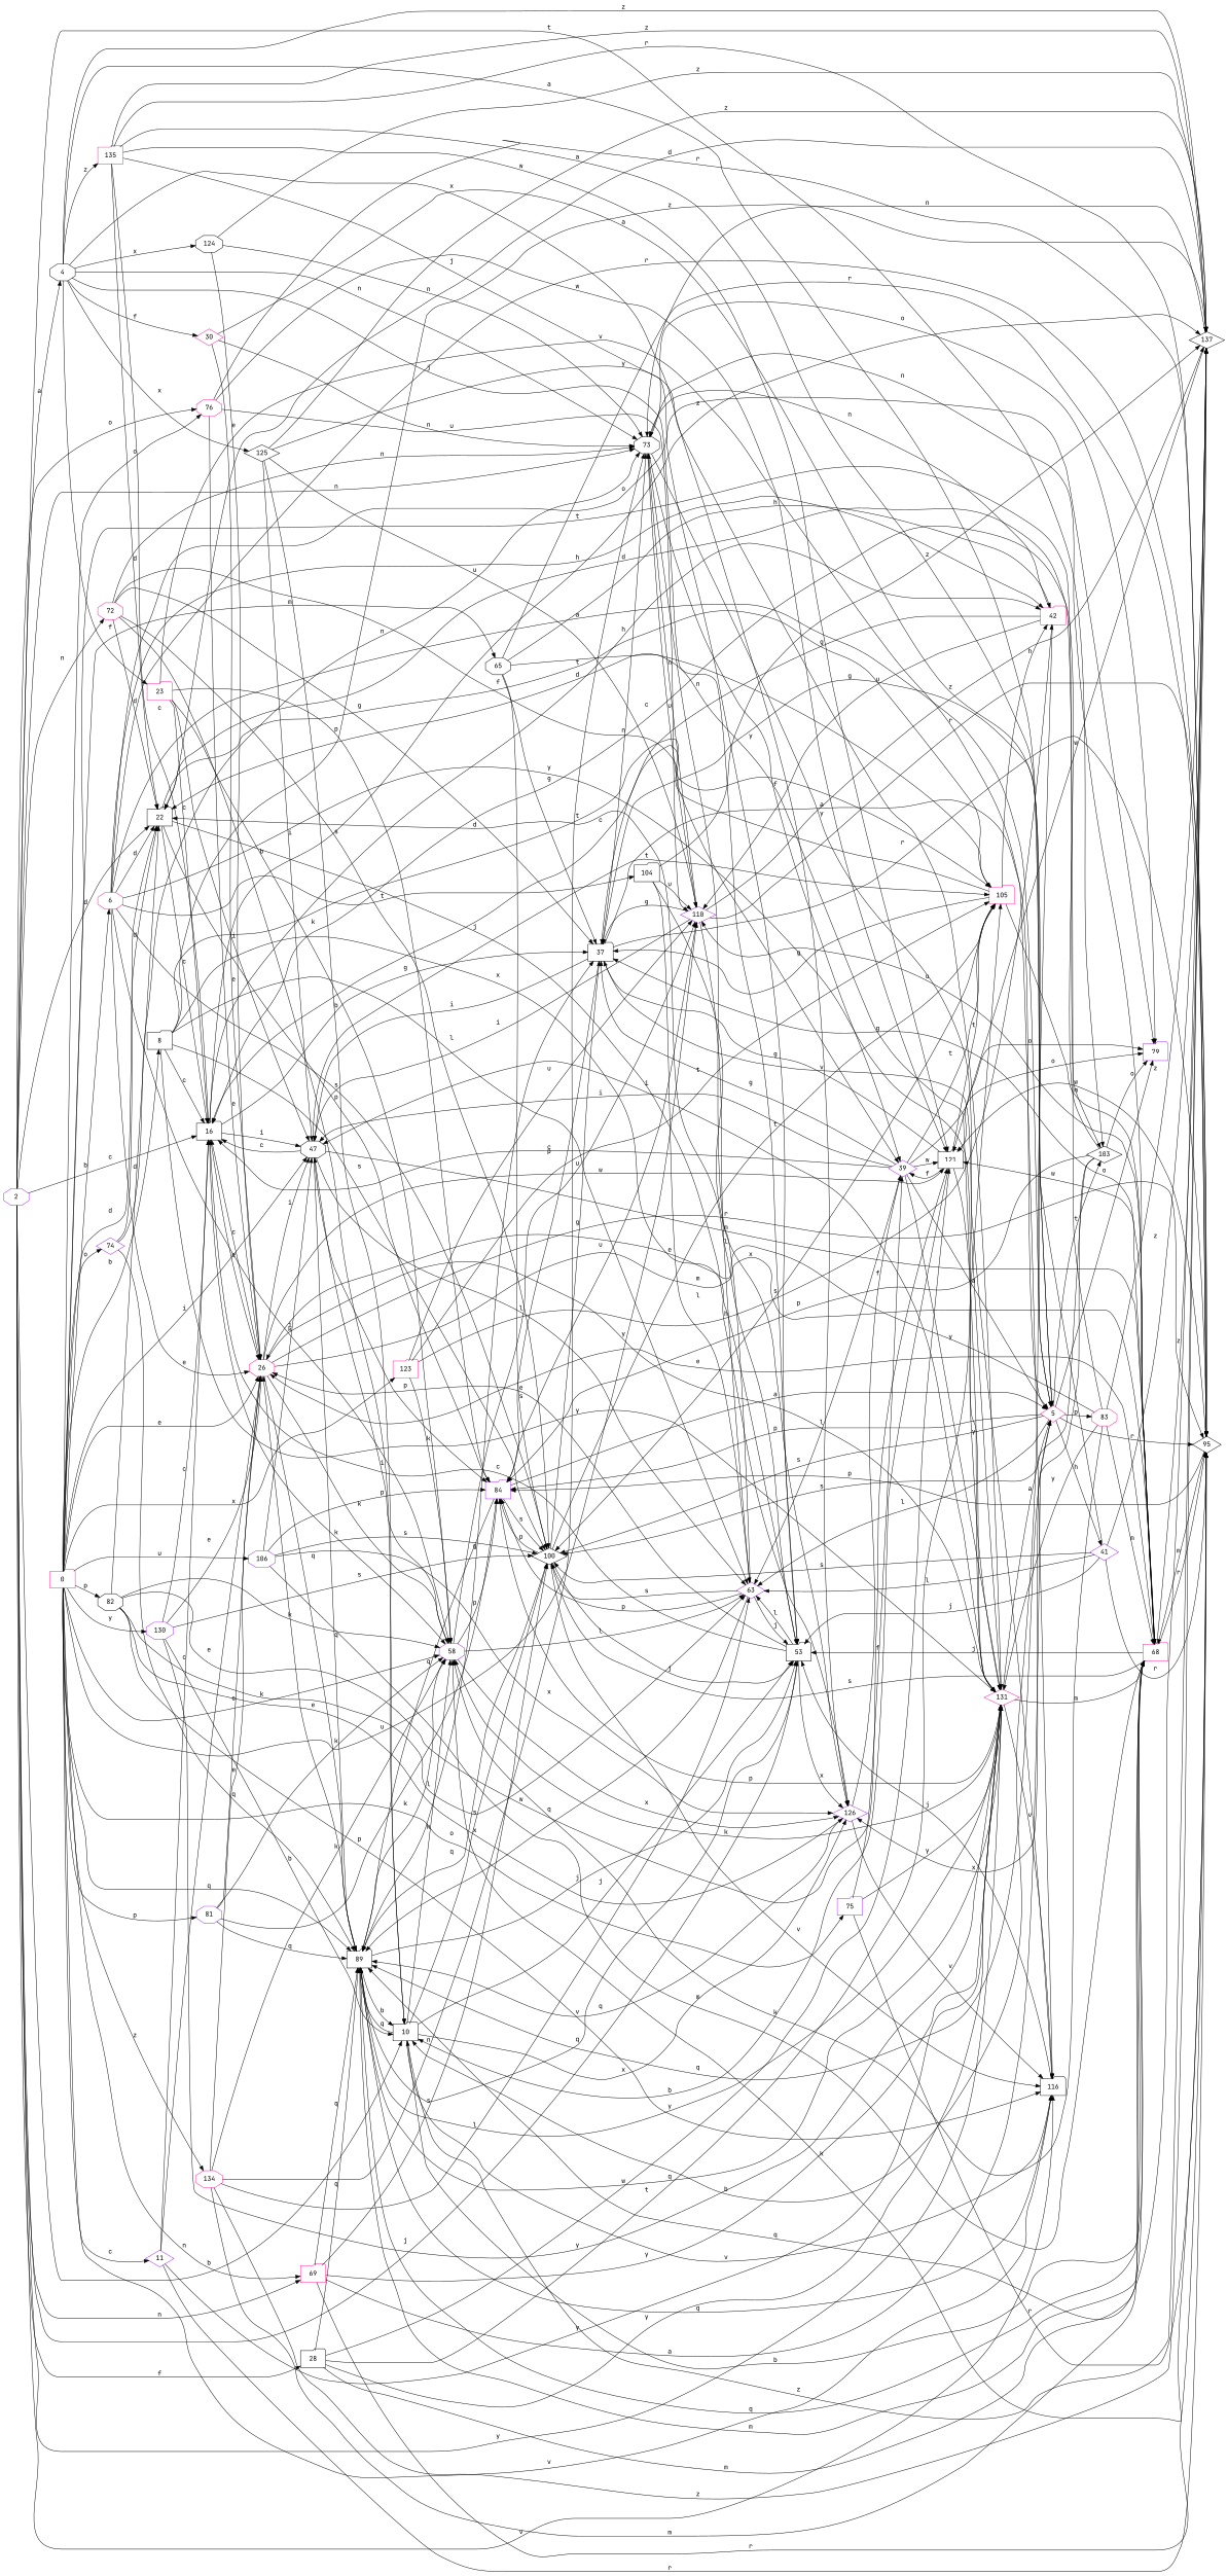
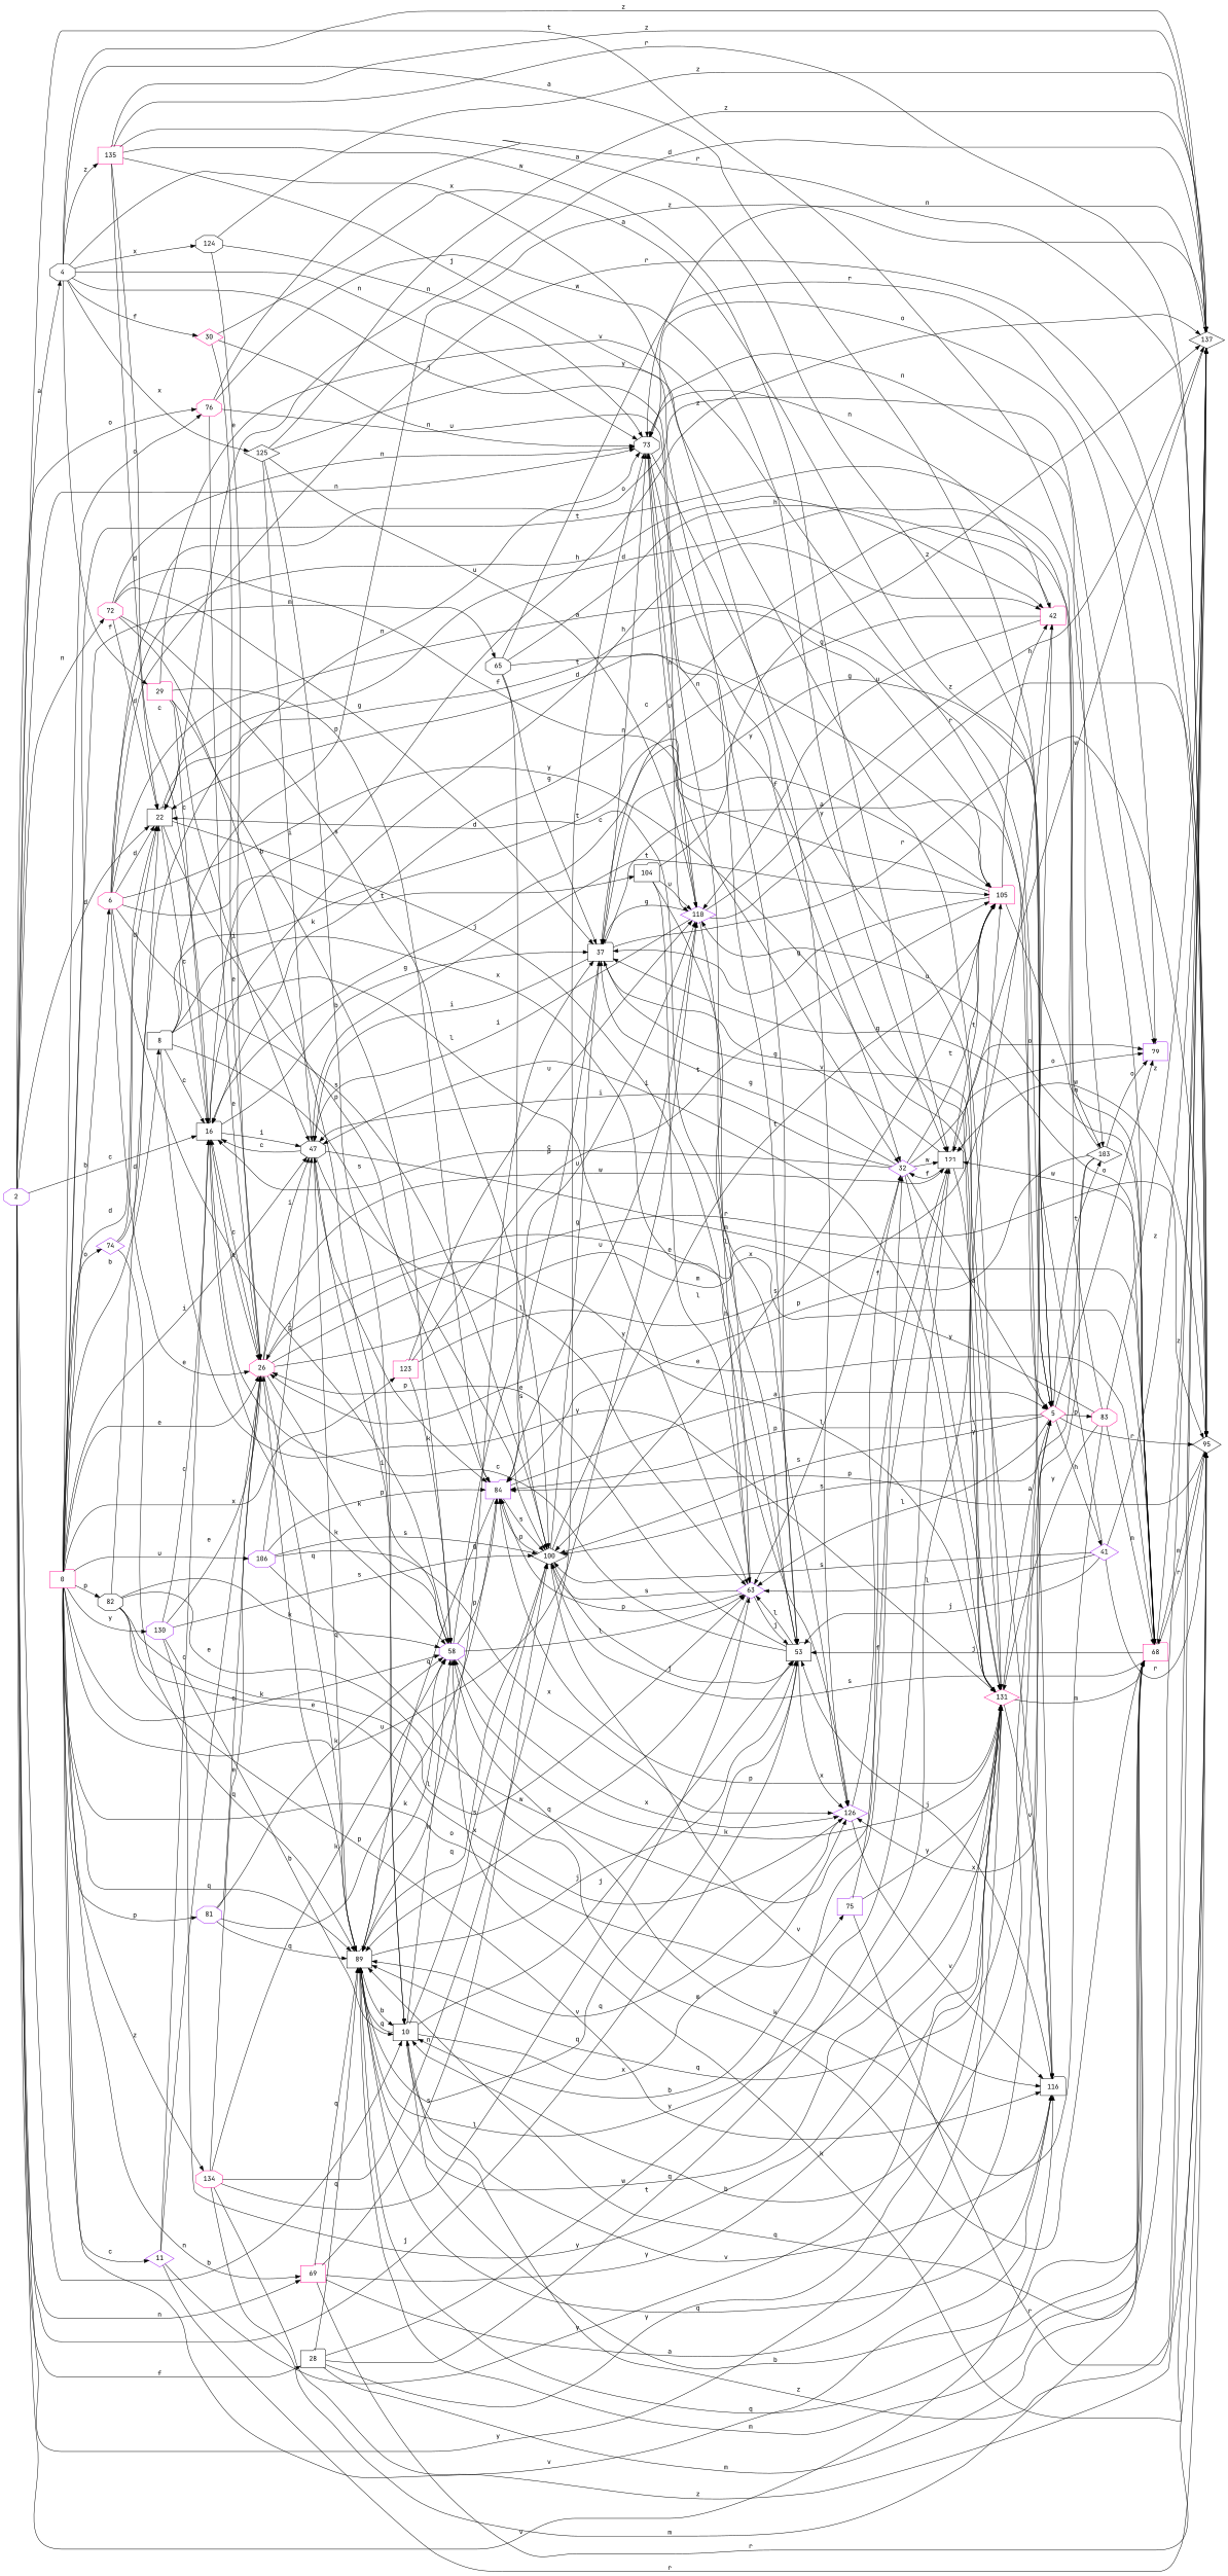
  strict digraph {
    fontname="JetBrains Mono"
    rankdir=LR
    node [color=black fontname="JetBrains Mono" shape=folder]
    edge [fontname="JetBrains Mono"]
    0 [color=deeppink]
    6 [color=deeppink shape=octagon]
    8
    11 [color=purple shape=diamond]
    22
    26 [color=deeppink shape=octagon]
    47 [shape=octagon]
    58 [color=purple shape=octagon]
    65 [shape=octagon]
    69 [color=deeppink]
    74 [color=purple shape=diamond]
    75 [color=purple]
    76 [color=deeppink shape=octagon]
    81 [color=purple shape=octagon]
    82 [shape=octagon]
    89
    103 [shape=diamond]
    106 [color=purple shape=octagon]
    110 [color=purple shape=diamond]
    116
    123 [color=deeppink]
    130 [color=purple shape=octagon]
    134 [color=deeppink shape=octagon]
    131 [color=deeppink shape=diamond]
    5 [color=deeppink shape=diamond]
    79 [color=purple]
    100 [shape=diamond]
    42 [color=deeppink]
    95 [shape=diamond]
    104
    16
    126 [color=purple shape=diamond]
    137 [shape=diamond]
    63 [color=purple shape=diamond]
    105 [color=deeppink]
    53
    84 [color=purple]
    68 [color=deeppink]
    121
    37
    73 [shape=octagon]
-   32 [color=purple shape=diamond label=39]
+   32 [color=purple shape=diamond]
    10
    2 [color=purple shape=octagon]
    4 [shape=octagon]
    28
    72 [color=deeppink shape=octagon]
-   29 [color=deeppink label=23]
+   29 [color=deeppink]
    30 [color=deeppink shape=diamond]
    124 [shape=octagon]
    125 [shape=diamond]
    135 [color=deeppink]
    41 [color=purple shape=diamond]
    83 [color=deeppink shape=octagon]
    0 -> 6 [label=b]
    0 -> 8 [label=b]
    0 -> 11 [label=c]
    0 -> 22 [label=d]
    0 -> 26 [label=e]
    0 -> 47 [label=i]
    0 -> 58 [label=k]
    0 -> 65 [label=m]
    0 -> 69 [label=n]
    0 -> 74 [label=o]
    0 -> 75 [label=o]
    0 -> 76 [label=o]
    0 -> 81 [label=p]
    0 -> 82 [label=p]
    0 -> 89 [label=q]
    0 -> 103 [label=t]
    0 -> 106 [label=u]
    0 -> 110 [label=u]
    0 -> 116 [label=v]
    0 -> 123 [label=x]
    0 -> 130 [label=y]
    0 -> 134 [label=z]
    6 -> 22 [label=d]
    6 -> 26 [label=e]
    6 -> 58 [label=k]
    6 -> 131 [label=y]
    6 -> 5 [label=a]
    6 -> 79 [label=o]
    6 -> 100 [label=s]
    6 -> 42 [label=h]
    6 -> 95 [label=r]
    6 -> 104 [label=t]
    8 -> 131 [label=y]
    8 -> 100 [label=s]
    8 -> 16 [label=c]
    8 -> 126 [label=x]
    8 -> 137 [label=z]
    8 -> 63 [label=l]
    8 -> 105 [label=t]
    11 -> 26 [label=e]
    11 -> 131 [label=y]
    11 -> 95 [label=r]
    11 -> 16 [label=c]
    22 -> 16 [label=c]
    22 -> 105 [label=t]
    22 -> 53 [label=j]
    22 -> 84 [label=p]
    26 -> 47 [label=i]
    26 -> 58 [label=k]
    26 -> 89 [label=q]
    26 -> 131 [label=y]
    26 -> 95 [label=r]
    26 -> 16 [label=c]
    26 -> 68 [label=m]
    26 -> 121 [label=w]
    47 -> 89 [label=q]
    47 -> 16 [label=c]
    47 -> 63 [label=l]
    47 -> 105 [label=t]
    47 -> 84 [label=p]
    47 -> 68 [label=m]
    58 -> 47 [label=i]
    58 -> 110 [label=u]
    58 -> 126 [label=x]
    58 -> 63 [label=l]
    58 -> 84 [label=p]
    65 -> 131 [label=y]
    65 -> 100 [label=s]
    65 -> 42 [label=h]
    65 -> 95 [label=r]
    65 -> 37 [label=g]
    69 -> 89 [label=q]
    69 -> 131 [label=y]
    69 -> 5 [label=a]
    69 -> 100 [label=s]
    69 -> 95 [label=r]
    74 -> 22 [label=d]
    74 -> 89 [label=q]
    74 -> 73 [label=n]
    75 -> 131 [label=y]
    75 -> 95 [label=r]
    75 -> 32 [label=f]
    76 -> 26 [label=e]
    76 -> 110 [label=u]
    76 -> 95 [label=r]
    76 -> 121 [label=w]
    81 -> 26 [label=e]
    81 -> 58 [label=k]
    81 -> 89 [label=q]
    81 -> 84 [label=p]
    82 -> 22 [label=d]
    82 -> 58 [label=k]
    82 -> 116 [label=v]
    82 -> 126 [label=x]
    82 -> 63 [label=l]
    82 -> 121 [label=w]
    89 -> 26 [label=e]
    89 -> 58 [label=k]
    89 -> 131 [label=y]
    89 -> 53 [label=j]
    89 -> 68 [label=m]
    89 -> 37 [label=g]
    89 -> 10 [label=b]
    103 -> 79 [label=o]
    103 -> 100 [label=s]
    103 -> 16 [label=c]
    103 -> 126 [label=x]
    103 -> 84 [label=p]
    106 -> 47 [label=i]
    106 -> 100 [label=s]
    106 -> 126 [label=x]
    106 -> 84 [label=p]
    106 -> 68 [label=m]
    110 -> 47 [label=i]
    110 -> 95 [label=r]
    110 -> 137 [label=z]
    110 -> 63 [label=l]
    110 -> 37 [label=g]
    110 -> 73 [label=n]
    116 -> 89 [label=q]
    116 -> 53 [label=j]
    123 -> 58 [label=k]
    123 -> 110 [label=u]
    123 -> 42 [label=h]
    123 -> 105 [label=t]
    130 -> 26 [label=e]
    130 -> 131 [label=y]
    130 -> 100 [label=s]
    130 -> 16 [label=c]
    130 -> 10 [label=b]
    134 -> 26 [label=e]
    134 -> 58 [label=k]
    134 -> 137 [label=z]
    134 -> 63 [label=l]
    134 -> 68 [label=m]
    134 -> 73 [label=n]
    131 -> 47 [label=i]
    131 -> 58 [label=k]
    131 -> 89 [label=q]
    131 -> 116 [label=v]
    131 -> 5 [label=a]
    131 -> 84 [label=p]
    131 -> 68 [label=m]
    5 -> 89 [label=q]
    5 -> 103 [label=t]
    5 -> 79 [label=o]
    5 -> 100 [label=s]
    5 -> 95 [label=r]
    5 -> 63 [label=l]
    5 -> 84 [label=p]
    5 -> 41 [label=h]
    5 -> 83 [label=p]
    100 -> 89 [label=q]
    100 -> 116 [label=v]
    100 -> 105 [label=t]
    100 -> 53 [label=j]
    100 -> 84 [label=p]
    100 -> 37 [label=g]
    42 -> 110 [label=u]
    42 -> 37 [label=g]
    42 -> 73 [label=n]
    42 -> 10 [label=b]
    95 -> 58 [label=k]
    95 -> 84 [label=p]
    95 -> 68 [label=m]
    95 -> 121 [label=w]
    104 -> 110 [label=u]
    104 -> 126 [label=x]
    104 -> 137 [label=z]
    104 -> 63 [label=l]
    16 -> 26 [label=e]
    16 -> 47 [label=i]
    16 -> 58 [label=k]
    16 -> 42 [label=h]
    16 -> 137 [label=z]
    16 -> 37 [label=g]
    126 -> 89 [label=q]
    126 -> 116 [label=v]
    126 -> 32 [label=f]
    137 -> 22 [label=d]
    137 -> 89 [label=q]
    137 -> 121 [label=w]
    137 -> 73 [label=n]
    63 -> 89 [label=q]
    63 -> 100 [label=s]
    63 -> 53 [label=j]
    63 -> 84 [label=p]
    63 -> 73 [label=n]
    105 -> 22 [label=d]
    105 -> 100 [label=s]
    105 -> 42 [label=h]
    105 -> 16 [label=c]
    105 -> 68 [label=m]
    105 -> 37 [label=g]
    53 -> 22 [label=d]
    53 -> 26 [label=e]
    53 -> 89 [label=q]
    53 -> 16 [label=c]
    53 -> 126 [label=x]
    53 -> 63 [label=l]
    84 -> 89 [label=q]
    84 -> 110 [label=u]
    84 -> 5 [label=a]
    84 -> 100 [label=s]
    68 -> 26 [label=e]
    68 -> 89 [label=q]
    68 -> 110 [label=u]
    68 -> 100 [label=s]
    68 -> 95 [label=r]
    68 -> 137 [label=z]
    68 -> 53 [label=j]
    68 -> 121 [label=w]
    68 -> 37 [label=g]
    68 -> 73 [label=n]
    68 -> 10 [label=b]
    121 -> 131 [label=y]
    121 -> 79 [label=o]
    121 -> 105 [label=t]
    121 -> 37 [label=g]
    121 -> 32 [label=f]
    121 -> 10 [label=b]
    37 -> 47 [label=i]
    37 -> 116 [label=v]
    37 -> 5 [label=a]
    37 -> 95 [label=r]
    37 -> 84 [label=p]
    37 -> 73 [label=n]
    73 -> 110 [label=u]
    73 -> 131 [label=y]
    73 -> 79 [label=o]
    73 -> 32 [label=f]
    32 -> 47 [label=i]
    32 -> 131 [label=y]
    32 -> 5 [label=a]
    32 -> 79 [label=o]
    32 -> 16 [label=c]
    32 -> 63 [label=l]
    32 -> 105 [label=t]
    32 -> 121 [label=w]
    32 -> 37 [label=g]
    10 -> 58 [label=k]
    10 -> 89 [label=q]
    10 -> 116 [label=v]
    10 -> 100 [label=s]
    10 -> 126 [label=x]
    10 -> 137 [label=z]
    10 -> 53 [label=j]
    2 -> 22 [label=d]
    2 -> 69 [label=n]
    2 -> 76 [label=o]
    2 -> 103 [label=t]
    2 -> 116 [label=v]
    2 -> 131 [label=y]
    2 -> 16 [label=c]
    2 -> 53 [label=j]
    2 -> 73 [label=n]
    2 -> 10 [label=b]
    2 -> 4 [label=a]
    2 -> 28 [label=f]
    2 -> 72 [label=n]
    4 -> 5 [label=a]
    4 -> 126 [label=x]
    4 -> 137 [label=z]
    4 -> 53 [label=j]
    4 -> 73 [label=n]
    4 -> 29 [label=f]
    4 -> 30 [label=f]
    4 -> 124 [label=x]
    4 -> 125 [label=x]
    4 -> 135 [label=z]
    28 -> 89 [label=q]
    28 -> 131 [label=y]
    28 -> 105 [label=t]
    28 -> 68 [label=m]
    28 -> 121 [label=w]
    72 -> 22 [label=d]
    72 -> 100 [label=s]
    72 -> 37 [label=g]
    72 -> 73 [label=n]
    72 -> 32 [label=f]
    72 -> 10 [label=b]
    29 -> 47 [label=i]
    29 -> 58 [label=k]
    29 -> 116 [label=v]
    29 -> 16 [label=c]
    29 -> 84 [label=p]
    30 -> 26 [label=e]
    30 -> 5 [label=a]
    30 -> 73 [label=n]
    124 -> 26 [label=e]
    124 -> 137 [label=z]
    124 -> 73 [label=n]
    125 -> 47 [label=i]
    125 -> 110 [label=u]
    125 -> 131 [label=y]
    125 -> 137 [label=z]
    125 -> 10 [label=b]
    135 -> 22 [label=d]
    135 -> 5 [label=a]
    135 -> 95 [label=r]
    135 -> 16 [label=c]
    135 -> 137 [label=z]
    135 -> 53 [label=j]
    135 -> 121 [label=w]
    41 -> 100 [label=s]
    41 -> 95 [label=r]
    41 -> 137 [label=z]
    41 -> 63 [label=l]
    41 -> 53 [label=j]
    41 -> 37 [label=g]
    83 -> 22 [label=d]
    83 -> 26 [label=e]
    83 -> 58 [label=k]
    83 -> 131 [label=y]
    83 -> 137 [label=z]
    83 -> 68 [label=m]
  }
